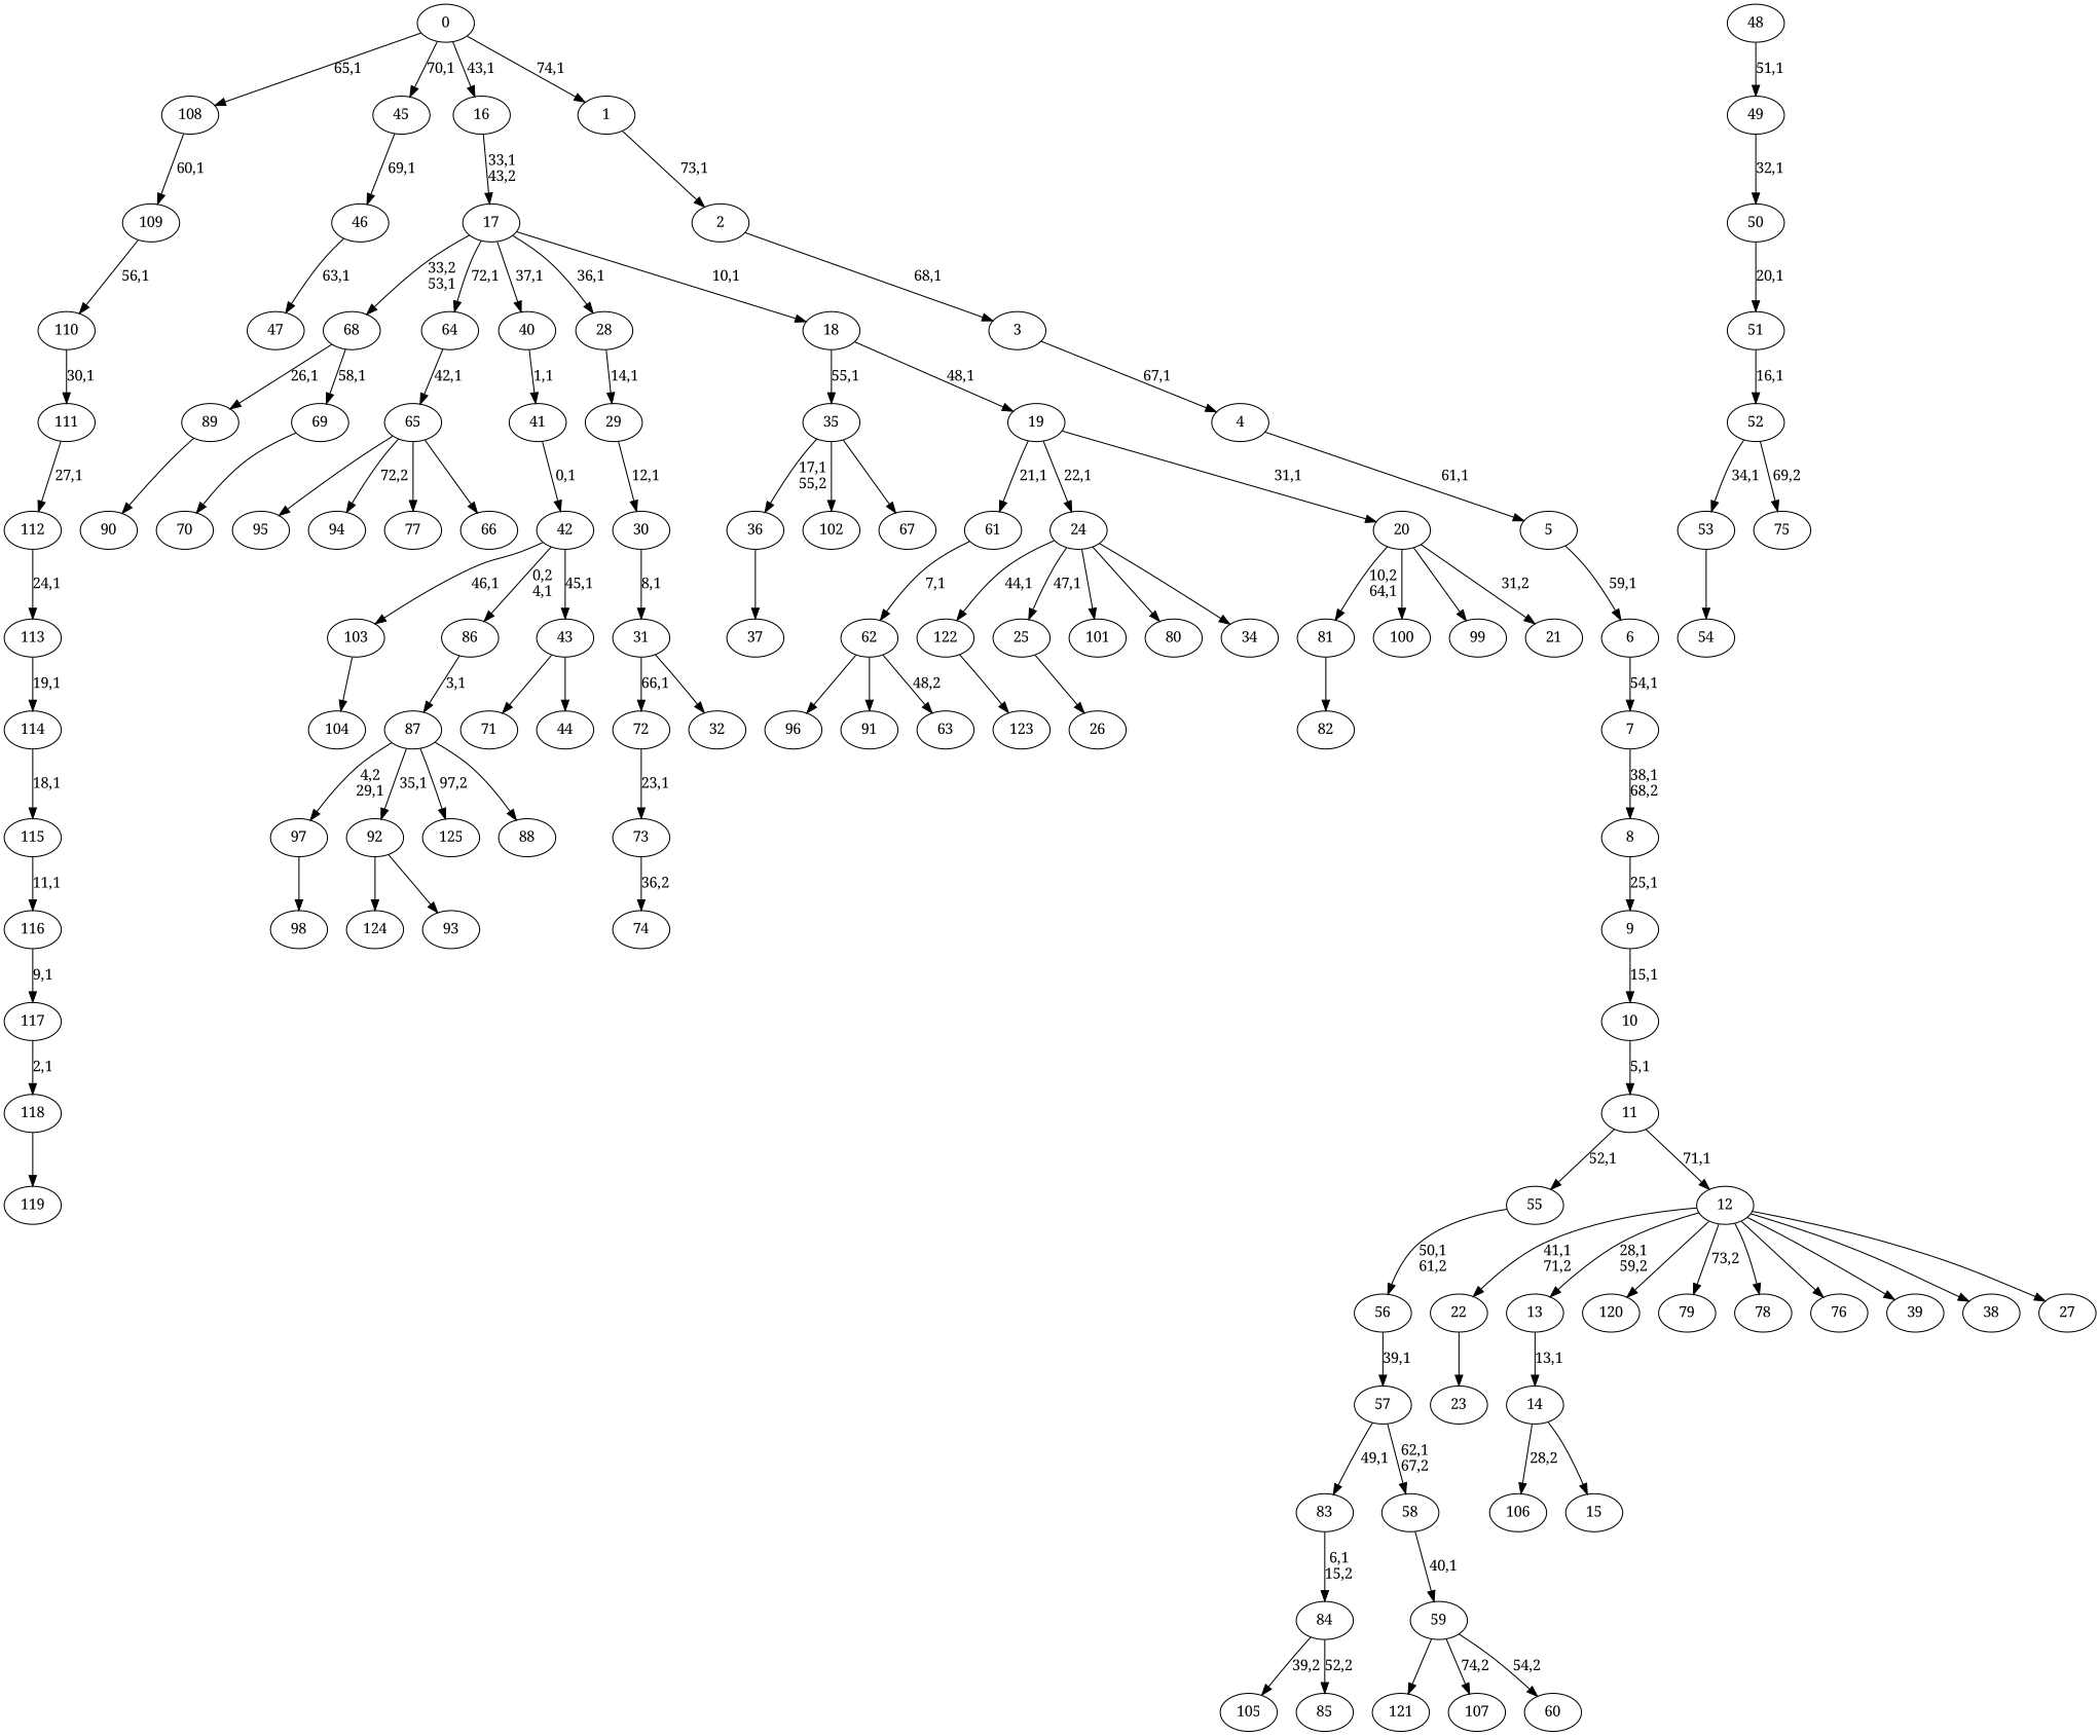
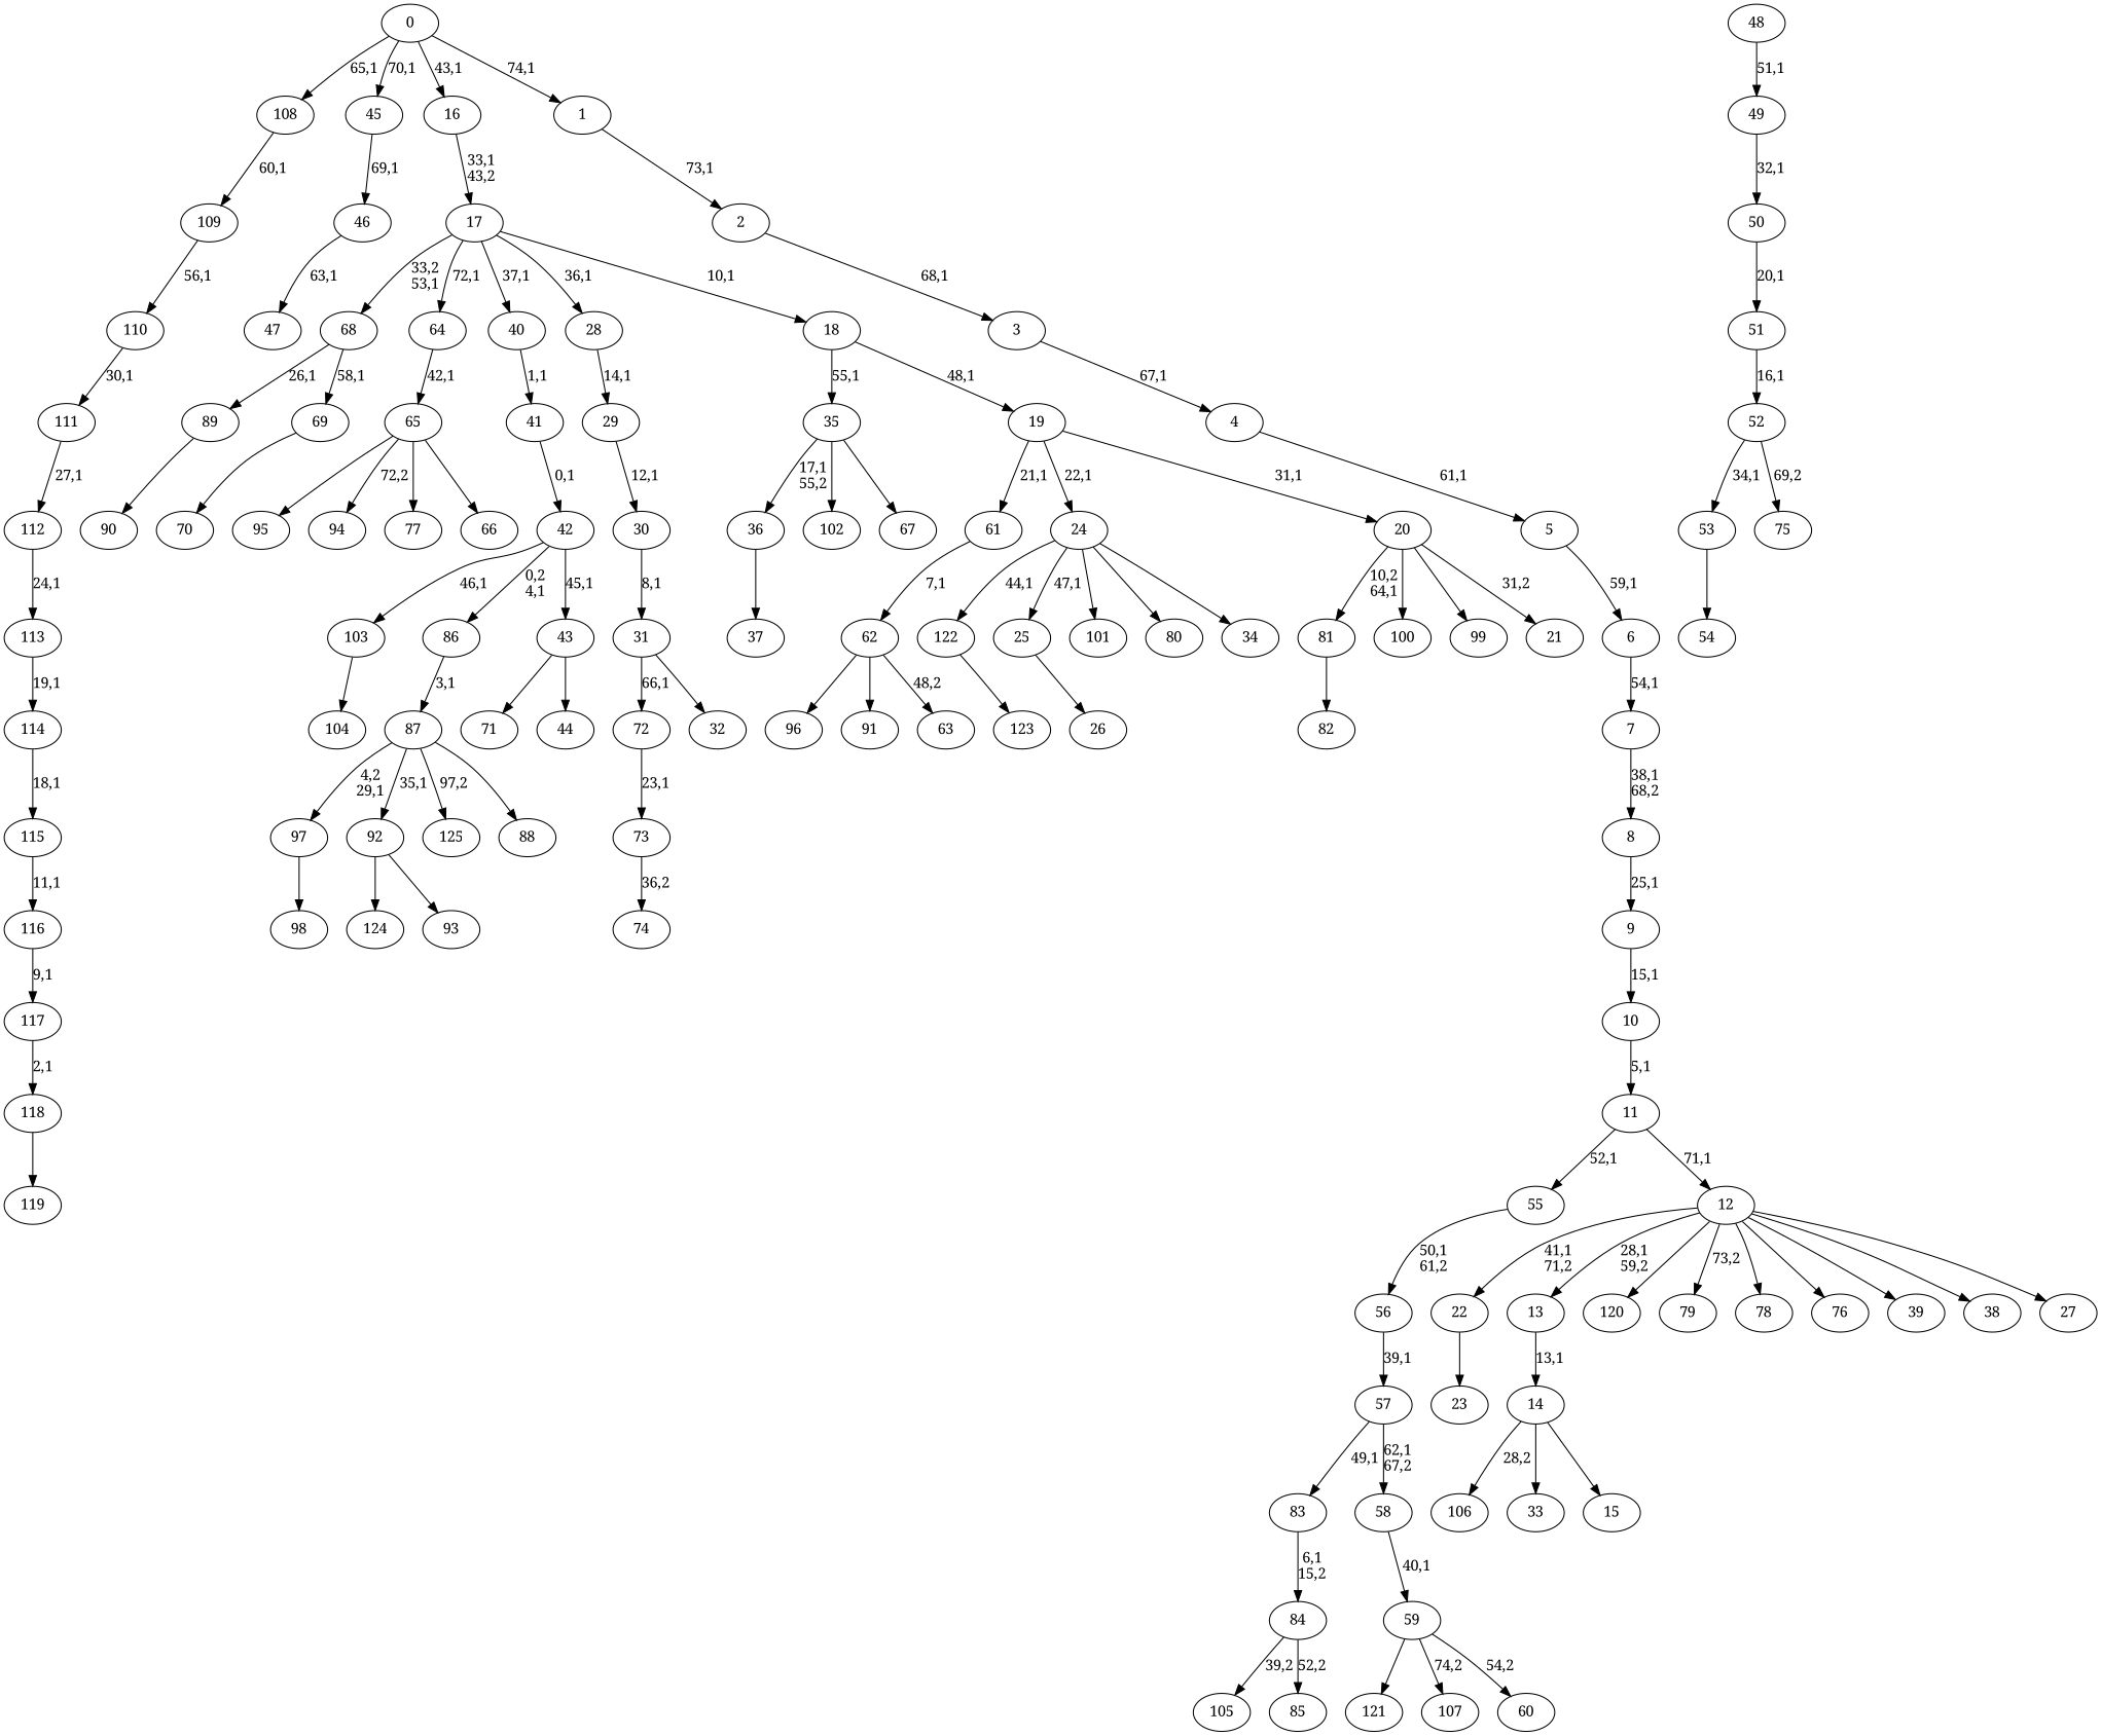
  digraph {
    fontname="Noto Serif"
    node [fontname="Noto Serif"]
    edge [fontname="Noto Serif"]
    122
    123
    118
    119
    117
    116
    115
    114
    113
    112
    111
    110
    109
    108
    103
    104
    97
    98
    92
    124
    93
    89
    90
    87
    125
    88
    86
    84
    105
    85
    83
    81
    82
    73
    74
    72
    69
    70
    68
    65
    95
    94
    77
    66
    64
    62
    96
    91
    63
    61
    59
    121
    107
    60
    58
    57
    56
    55
    53
    54
    52
    75
    51
    50
    49
    48
    46
    47
    45
    43
    71
    44
    42
    41
    40
    36
    37
    35
    102
    67
    31
    32
    30
    29
    28
    25
    26
    24
    101
    80
    34
    22
    23
    20
    100
    99
    21
    19
    18
    17
    16
    14
    106
+   33
    15
    13
    12
    120
    79
    78
    76
    39
    38
    27
    11
    10
    9
    8
    7
    6
    5
    4
    3
    2
    1
    0
    122 -> 123
    118 -> 119
    117 -> 118 [label="2,1"]
    116 -> 117 [label="9,1"]
    115 -> 116 [label="11,1"]
    114 -> 115 [label="18,1"]
    113 -> 114 [label="19,1"]
    112 -> 113 [label="24,1"]
    111 -> 112 [label="27,1"]
    110 -> 111 [label="30,1"]
    109 -> 110 [label="56,1"]
    108 -> 109 [label="60,1"]
    103 -> 104
    97 -> 98
    92 -> 124
    92 -> 93
    89 -> 90
    87 -> 97 [label="4,2\n29,1"]
    87 -> 92 [label="35,1"]
    87 -> 125 [label="97,2"]
    87 -> 88
    86 -> 87 [label="3,1"]
    84 -> 105 [label="39,2"]
    84 -> 85 [label="52,2"]
    83 -> 84 [label="6,1\n15,2"]
    81 -> 82
    73 -> 74 [label="36,2"]
    72 -> 73 [label="23,1"]
    69 -> 70
    68 -> 89 [label="26,1"]
    68 -> 69 [label="58,1"]
    65 -> 95
    65 -> 94 [label="72,2"]
    65 -> 77
    65 -> 66
    64 -> 65 [label="42,1"]
    62 -> 96
    62 -> 91
    62 -> 63 [label="48,2"]
    61 -> 62 [label="7,1"]
    59 -> 121
    59 -> 107 [label="74,2"]
    59 -> 60 [label="54,2"]
    58 -> 59 [label="40,1"]
    57 -> 83 [label="49,1"]
    57 -> 58 [label="62,1\n67,2"]
    56 -> 57 [label="39,1"]
    55 -> 56 [label="50,1\n61,2"]
    53 -> 54
    52 -> 53 [label="34,1"]
    52 -> 75 [label="69,2"]
    51 -> 52 [label="16,1"]
    50 -> 51 [label="20,1"]
    49 -> 50 [label="32,1"]
    48 -> 49 [label="51,1"]
    46 -> 47 [label="63,1"]
    45 -> 46 [label="69,1"]
    43 -> 71
    43 -> 44
    42 -> 103 [label="46,1"]
    42 -> 86 [label="0,2\n4,1"]
    42 -> 43 [label="45,1"]
    41 -> 42 [label="0,1"]
    40 -> 41 [label="1,1"]
    36 -> 37
    35 -> 36 [label="17,1\n55,2"]
    35 -> 102
    35 -> 67
    31 -> 72 [label="66,1"]
    31 -> 32
    30 -> 31 [label="8,1"]
    29 -> 30 [label="12,1"]
    28 -> 29 [label="14,1"]
    25 -> 26
    24 -> 122 [label="44,1"]
    24 -> 25 [label="47,1"]
    24 -> 101
    24 -> 80
    24 -> 34
    22 -> 23
    20 -> 81 [label="10,2\n64,1"]
    20 -> 100
    20 -> 99
    20 -> 21 [label="31,2"]
    19 -> 61 [label="21,1"]
    19 -> 24 [label="22,1"]
    19 -> 20 [label="31,1"]
    18 -> 35 [label="55,1"]
    18 -> 19 [label="48,1"]
    17 -> 68 [label="33,2\n53,1"]
    17 -> 64 [label="72,1"]
    17 -> 40 [label="37,1"]
    17 -> 28 [label="36,1"]
    17 -> 18 [label="10,1"]
    16 -> 17 [label="33,1\n43,2"]
    14 -> 106 [label="28,2"]
+   14 -> 33
    14 -> 15
    13 -> 14 [label="13,1"]
    12 -> 22 [label="41,1\n71,2"]
    12 -> 13 [label="28,1\n59,2"]
    12 -> 120
    12 -> 79 [label="73,2"]
    12 -> 78
    12 -> 76
    12 -> 39
    12 -> 38
    12 -> 27
    11 -> 55 [label="52,1"]
    11 -> 12 [label="71,1"]
    10 -> 11 [label="5,1"]
    9 -> 10 [label="15,1"]
    8 -> 9 [label="25,1"]
    7 -> 8 [label="38,1\n68,2"]
    6 -> 7 [label="54,1"]
    5 -> 6 [label="59,1"]
    4 -> 5 [label="61,1"]
    3 -> 4 [label="67,1"]
    2 -> 3 [label="68,1"]
    1 -> 2 [label="73,1"]
    0 -> 108 [label="65,1"]
    0 -> 45 [label="70,1"]
    0 -> 16 [label="43,1"]
    0 -> 1 [label="74,1"]
  }
